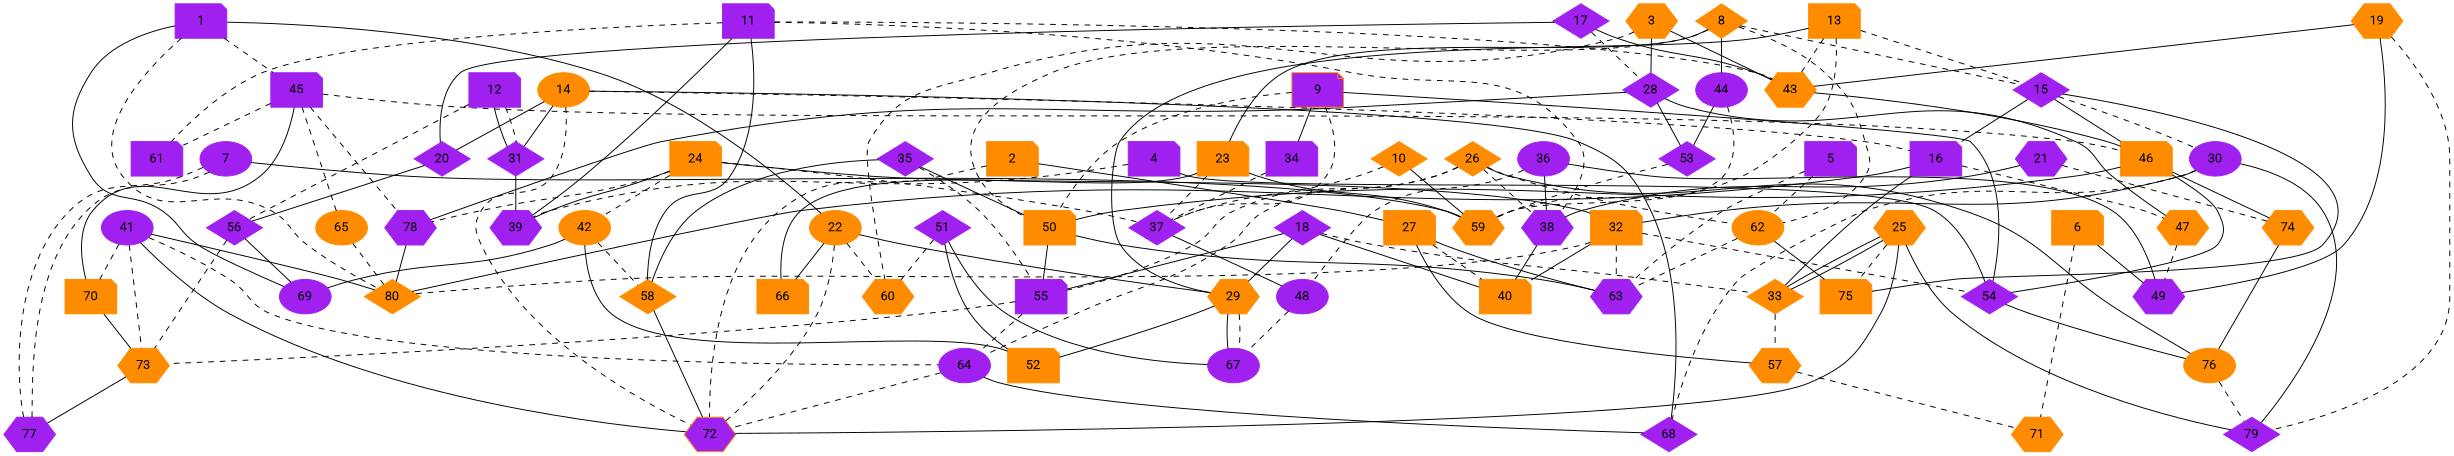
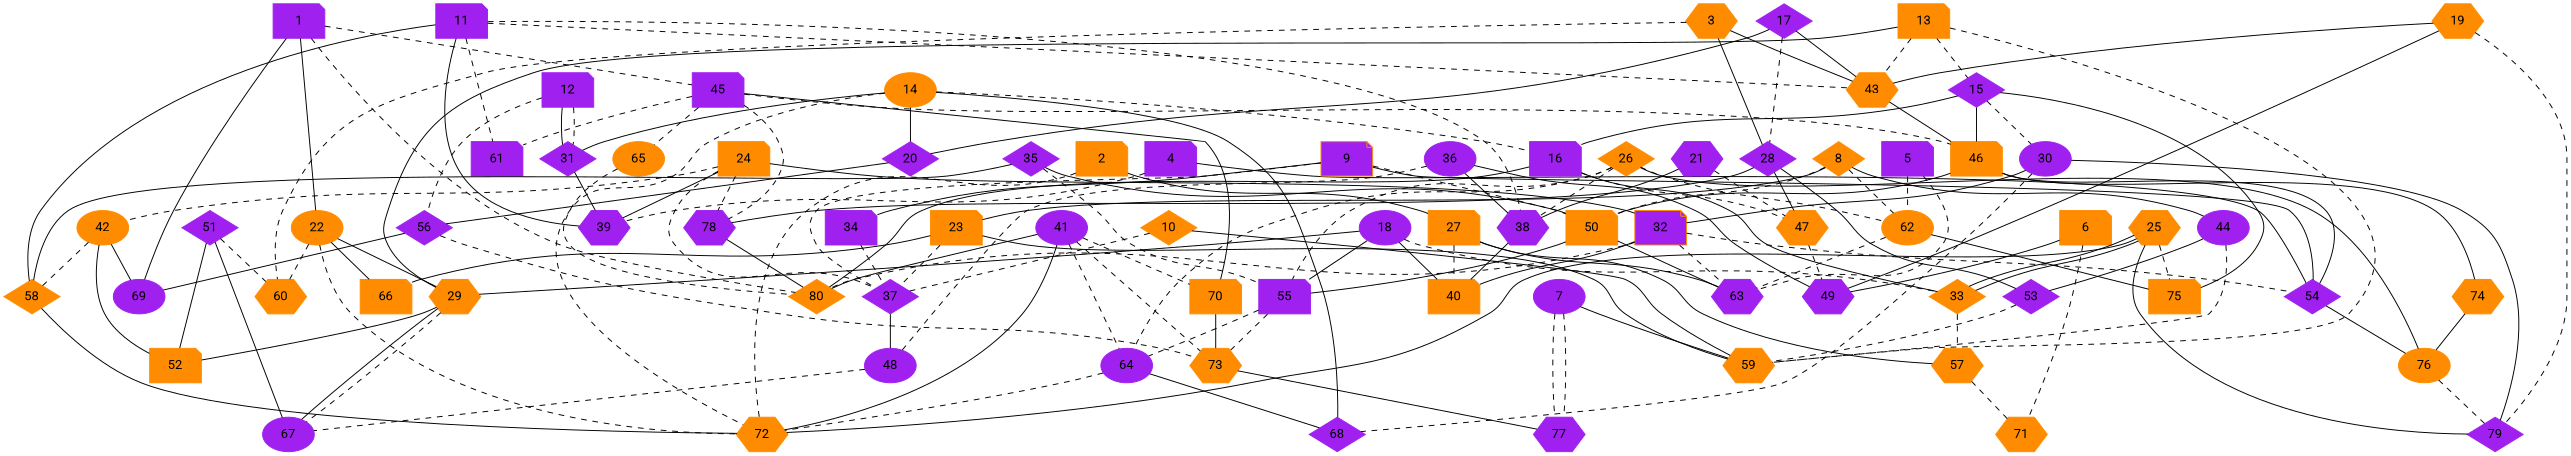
  graph {
    fontname=Roboto
    node [color=darkorange fontname=Roboto shape=note style=filled]
    edge [fontname=Roboto style=solid]
    22 [shape=ellipse]
    1 [color=purple]
    45 [color=purple]
    69 [color=purple shape=ellipse]
    80 [shape=diamond]
-   72 [shape=hexagon fillcolor=purple]
+   72 [shape=hexagon]
    60 [shape=hexagon]
    29 [shape=hexagon]
    66
    61 [color=purple]
    46
    78 [color=purple shape=hexagon]
    70
    65 [shape=ellipse]
    2
    27
    63 [color=purple shape=hexagon]
    40
    57 [shape=hexagon]
    3 [shape=hexagon]
    28 [color=purple shape=diamond]
    43 [shape=hexagon]
    47 [shape=hexagon]
    53 [color=purple shape=diamond]
    39 [color=purple shape=hexagon]
    4 [color=purple]
    54 [color=purple shape=diamond]
    76 [shape=ellipse]
    62 [shape=ellipse]
    5 [color=purple]
    75
    6
    49 [color=purple shape=hexagon]
    71 [shape=hexagon]
    67 [color=purple shape=ellipse]
    7 [color=purple shape=ellipse]
    59 [shape=hexagon]
    77 [color=purple shape=hexagon]
    8 [shape=diamond]
    15 [color=purple shape=diamond]
    23
    44 [color=purple shape=ellipse]
    50
    16 [color=purple]
    30 [color=purple shape=ellipse]
    37 [color=purple shape=diamond]
    55 [color=purple]
    9 [fillcolor=purple]
    34 [color=purple]
    48 [color=purple shape=ellipse]
    10 [shape=diamond]
    11 [color=purple]
    38 [color=purple shape=hexagon]
    58 [shape=diamond]
    31 [color=purple shape=diamond]
    12 [color=purple]
    56 [color=purple shape=diamond]
    73 [shape=hexagon]
    13
    52
    14 [shape=ellipse]
    20 [color=purple shape=diamond]
    68 [color=purple shape=diamond]
    33 [shape=diamond]
    79 [color=purple shape=diamond]
-   32
+   32 [fillcolor=purple]
    74 [shape=hexagon]
    17 [color=purple shape=diamond]
-   18 [color=purple shape=diamond]
+   18 [color=purple shape=ellipse]
    64 [color=purple shape=ellipse]
    19 [shape=hexagon]
    21 [color=purple shape=hexagon]
    24
    42 [shape=ellipse]
    25 [shape=hexagon]
    26 [shape=diamond]
    35 [color=purple shape=diamond]
    36 [color=purple shape=ellipse]
    41 [color=purple shape=ellipse]
    51 [color=purple shape=diamond]
    22 -- 72 [style=dashed]
    22 -- 60 [style=dashed]
    22 -- 29
    22 -- 66
    1 -- 22
    1 -- 45 [style=dashed]
    1 -- 69
    1 -- 80 [style=dashed]
    45 -- 61 [style=dashed]
    45 -- 46 [style=dashed]
    45 -- 78 [style=dashed]
    45 -- 70
    45 -- 65 [style=dashed]
    29 -- 67
    29 -- 67 [style=dashed]
    29 -- 52
    46 -- 54
    46 -- 50
    46 -- 74
    78 -- 80
    70 -- 73
    65 -- 80 [style=dashed]
    2 -- 72 [style=dashed]
    2 -- 27
    27 -- 63
    27 -- 40 [style=dashed]
    27 -- 57
    57 -- 71 [style=dashed]
    3 -- 60 [style=dashed]
    3 -- 28
    3 -- 43
    28 -- 78
    28 -- 47
    28 -- 53
    43 -- 46
    47 -- 49 [style=dashed]
    53 -- 59 [style=dashed]
    4 -- 39 [style=dashed]
    4 -- 54
    54 -- 76
    76 -- 79 [style=dashed]
    62 -- 63 [style=dashed]
    62 -- 75
    5 -- 63 [style=dashed]
    5 -- 62 [style=dashed]
    6 -- 49
    6 -- 71 [style=dashed]
    7 -- 59
    7 -- 77 [style=dashed]
    7 -- 77 [style=dashed]
    8 -- 62 [style=dashed]
-   8 -- 15 [style=dashed]
    8 -- 23
    8 -- 44
    8 -- 50 [style=dashed]
    15 -- 46
    15 -- 75
    15 -- 16
    15 -- 30 [style=dashed]
    23 -- 66
    23 -- 59
    23 -- 37 [style=dashed]
    44 -- 53
    44 -- 59 [style=dashed]
    50 -- 63
    50 -- 55
    16 -- 80
    16 -- 47 [style=dashed]
    16 -- 33
    30 -- 68 [style=dashed]
    30 -- 79
    30 -- 32
    37 -- 48
    55 -- 73 [style=dashed]
    55 -- 64 [style=dashed]
    9 -- 54
    9 -- 50 [style=dashed]
    9 -- 37 [style=dashed]
    9 -- 34
    34 -- 37 [style=dashed]
    48 -- 67 [style=dashed]
    10 -- 59
    10 -- 37 [style=dashed]
    11 -- 61 [style=dashed]
    11 -- 43 [style=dashed]
    11 -- 39
    11 -- 38 [style=dashed]
    11 -- 58
    38 -- 40
    58 -- 72
    31 -- 39
    12 -- 31
    12 -- 31 [style=dashed]
    12 -- 56 [style=dashed]
    56 -- 69
    56 -- 73 [style=dashed]
    73 -- 77
    13 -- 29
    13 -- 43 [style=dashed]
    13 -- 59 [style=dashed]
    13 -- 15 [style=dashed]
    14 -- 72 [style=dashed]
    14 -- 16 [style=dashed]
    14 -- 31
    14 -- 20
    14 -- 68
    20 -- 56
    33 -- 57 [style=dashed]
    32 -- 80 [style=dashed]
    32 -- 63 [style=dashed]
    32 -- 40
    32 -- 54 [style=dashed]
    74 -- 76
    17 -- 28 [style=dashed]
    17 -- 43
    17 -- 20
    18 -- 29
    18 -- 40
    18 -- 55
    18 -- 33 [style=dashed]
    64 -- 72 [style=dashed]
    64 -- 68
    19 -- 43
    19 -- 49
    19 -- 79 [style=dashed]
    21 -- 38
-   21 -- 74 [style=dashed]
+   21 -- 47 [style=dashed]
    24 -- 78 [style=dashed]
    24 -- 39
    24 -- 37 [style=dashed]
    24 -- 32
    24 -- 42 [style=dashed]
    42 -- 69
    42 -- 58 [style=dashed]
    42 -- 52
    25 -- 72
    25 -- 75 [style=dashed]
    25 -- 33
    25 -- 33
    25 -- 79
    26 -- 76
    26 -- 62 [style=dashed]
    26 -- 55 [style=dashed]
    26 -- 38 [style=dashed]
    26 -- 64 [style=dashed]
    35 -- 50
    35 -- 55 [style=dashed]
    35 -- 58
    36 -- 49
    36 -- 48 [style=dashed]
    36 -- 38
    41 -- 80
    41 -- 72
    41 -- 70 [style=dashed]
    41 -- 73 [style=dashed]
    41 -- 64 [style=dashed]
    51 -- 60 [style=dashed]
    51 -- 67
    51 -- 52
  }
